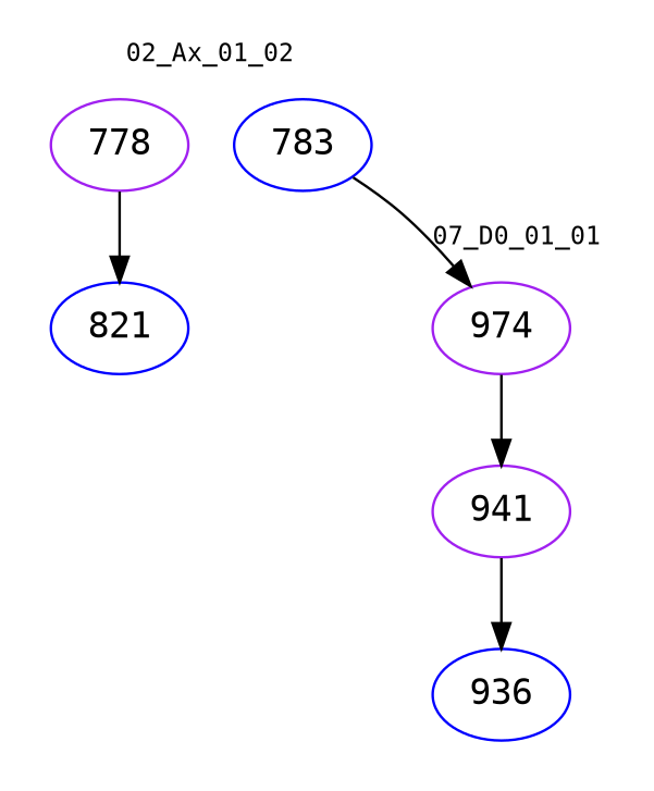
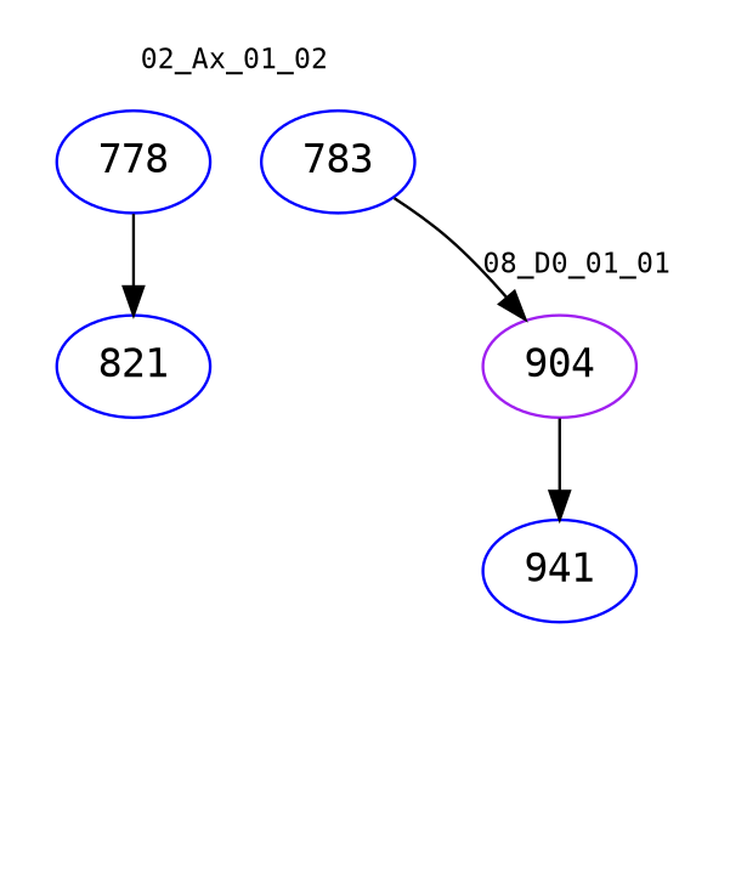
  digraph {
    fontname="DejaVu Sans Mono"
    node [color=blue fontname="DejaVu Sans Mono"]
    edge [color=black fontname="DejaVu Sans Mono"]
    n1 [label=783]
-   n2 [color=purple label=778]
+   n2 [label=778]
    n3 [label=821]
-   n4 [color=purple label=974]
-   n5 [color=purple label=941]
-   n6 [label=936]
+   n4 [color=purple label=904]
+   n5 [label=941]
    subgraph cluster_1 {
      color=white
      fontsize=10
      label="02_Ax_01_02"
      n1
      n2
      n3
    }
    subgraph cluster_2 {
      color=white
      fontsize=10
-     label="07_D0_01_01"
+     label="08_D0_01_01"
      n4
      n5
-     n6
    }
    n1 -> n4
    n2 -> n3
    n4 -> n5
-   n5 -> n6
  }
